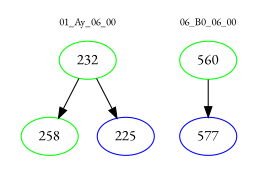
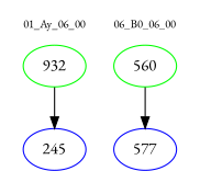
  digraph {
    fontname="EB Garamond"
    node [color=green fontname="EB Garamond"]
    edge [color=black fontname="EB Garamond"]
-   n1 [label=232]
-   n2 [label=258]
-   n3 [color=blue label=225]
+   n1 [label=932]
+   n3 [color=blue label=245]
    n4 [label=560]
    n5 [color=blue label=577]
    subgraph cluster_1 {
      color=white
      fontsize=10
      label="01_Ay_06_00"
      n1
-     n2
      n3
    }
    subgraph cluster_2 {
      color=white
      fontsize=10
      label="06_B0_06_00"
      n4
      n5
    }
-   n1 -> n2
    n1 -> n3
    n4 -> n5
  }
